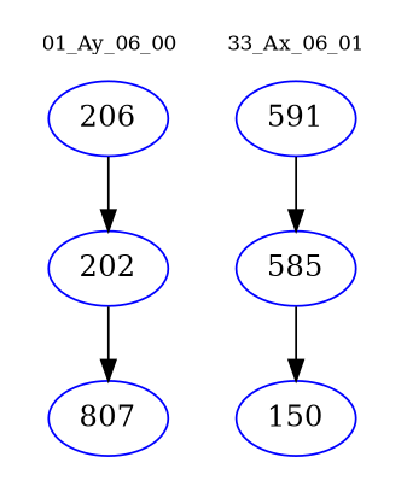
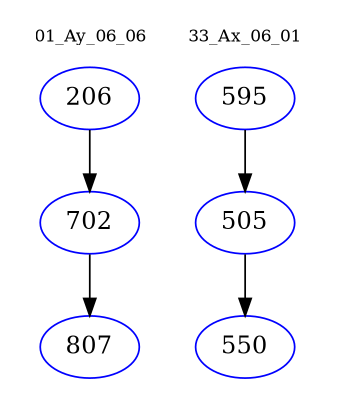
  digraph {
    node [color=blue]
    edge [color=black]
    n1 [label=206]
-   n2 [label=202]
+   n2 [label=702]
    n3 [label=807]
-   n4 [label=591]
-   n5 [label=585]
-   n6 [label=150]
+   n4 [label=595]
+   n5 [label=505]
+   n6 [label=550]
    subgraph cluster_1 {
      color=white
      fontsize=10
-     label="01_Ay_06_00"
+     label="01_Ay_06_06"
      n1
      n2
      n3
    }
    subgraph cluster_2 {
      color=white
      fontsize=10
      label="33_Ax_06_01"
      n4
      n5
      n6
    }
    n1 -> n2
    n2 -> n3
    n4 -> n5
    n5 -> n6
  }
